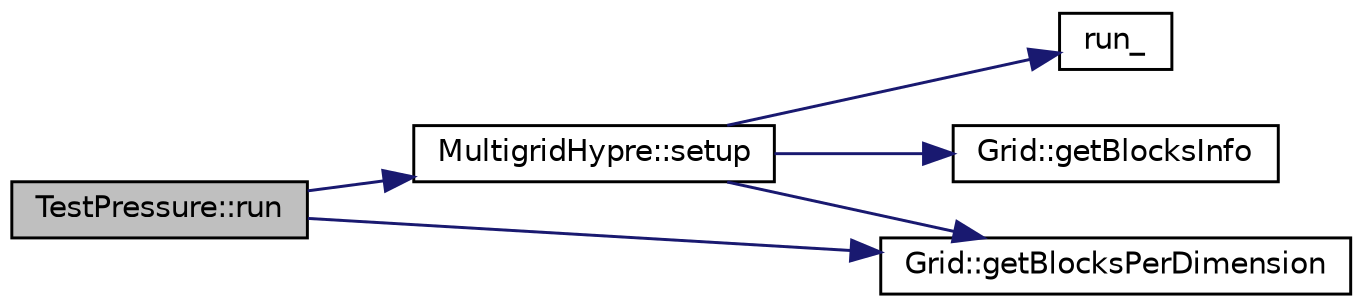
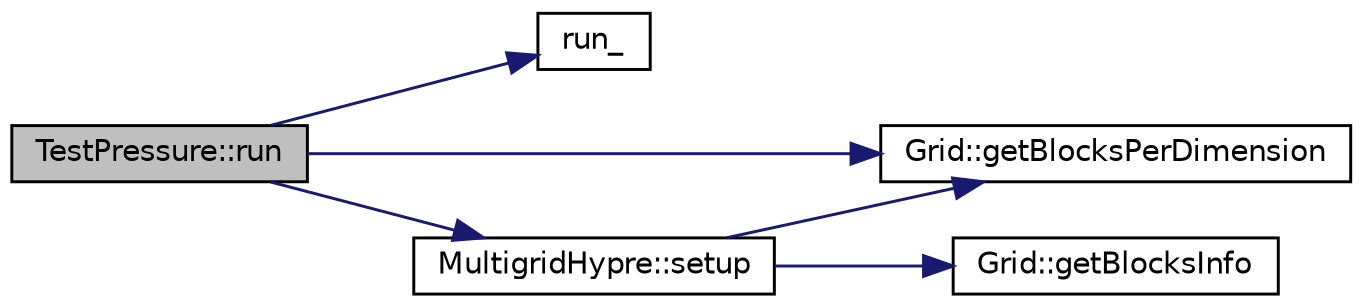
  digraph {
    rankdir=LR
    node [color=black fillcolor=white fontname=Helvetica fontsize=10 shape=record style=filled]
    edge [color=midnightblue fontname=Helvetica fontsize=10 labelfontname=Helvetica labelfontsize=10 style=solid]
    n1 [fillcolor=grey75 fontcolor=black height=0.2 label="TestPressure::run" width=0.4]
    n2 [height=0.2 label=run_ width=0.4]
    n3 [height=0.2 label="MultigridHypre::setup" width=0.4]
    n4 [height=0.2 label="Grid::getBlocksPerDimension" width=0.4]
    n5 [height=0.2 label="Grid::getBlocksInfo" width=0.4]
-   n3 -> n2
+   n1 -> n2
    n1 -> n3
    n1 -> n4
    n3 -> n4
    n3 -> n5
  }
